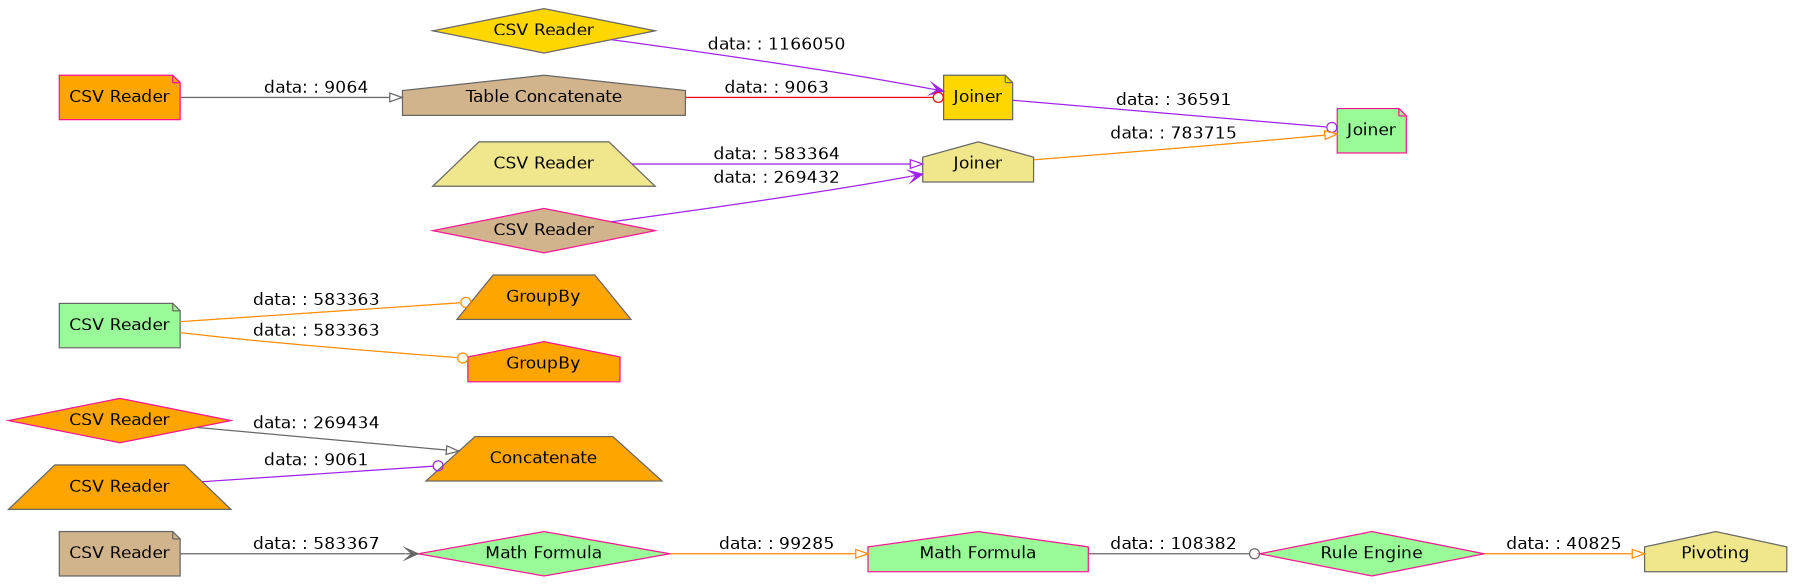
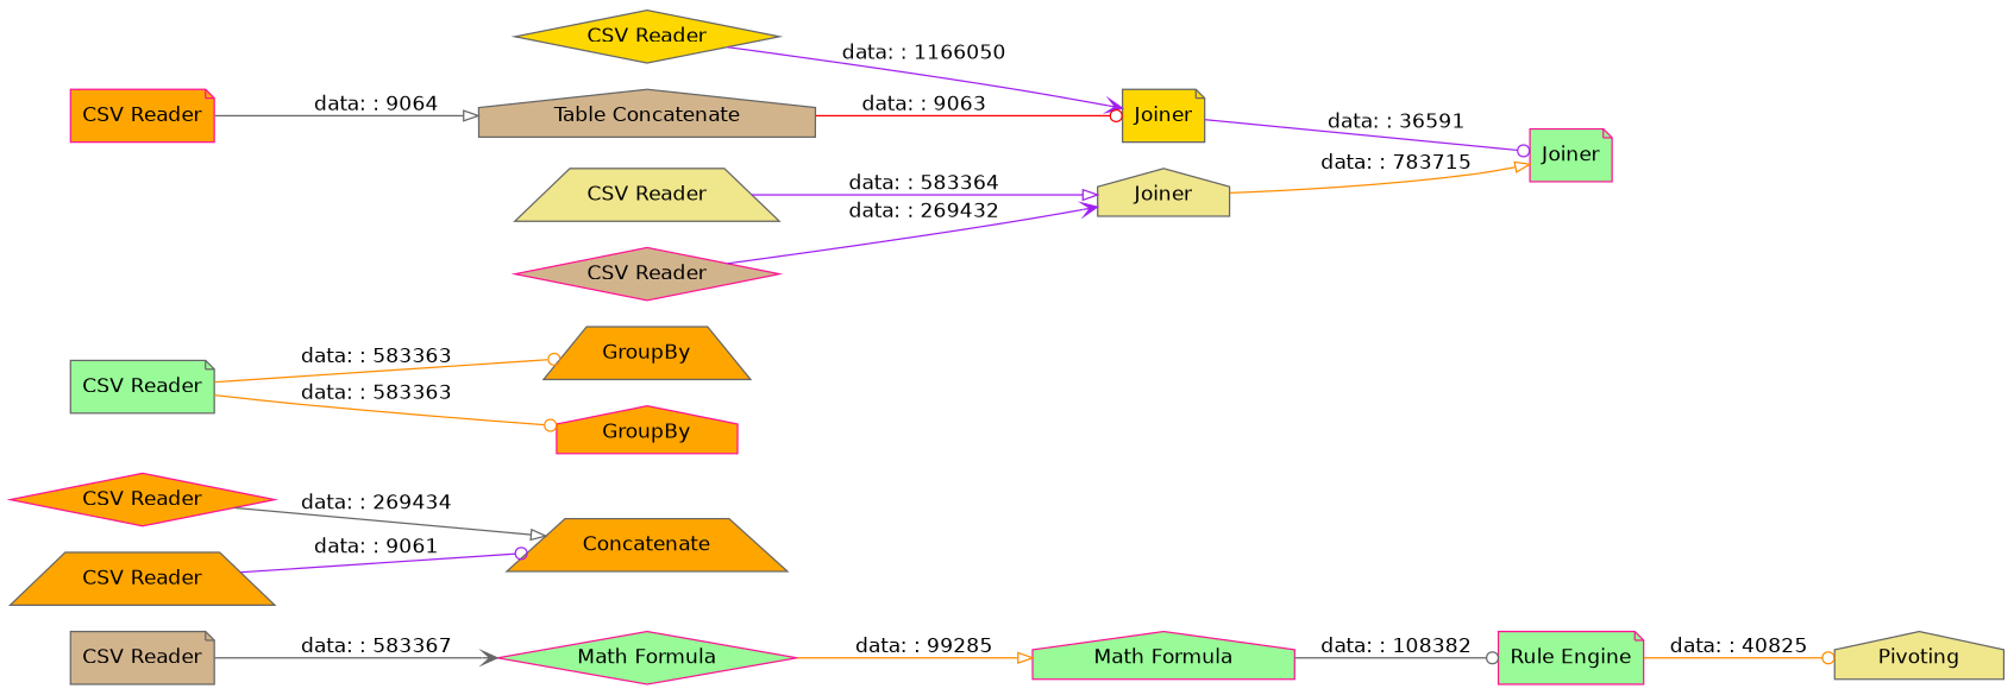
  digraph {
    fontname="DejaVu Sans"
    rankdir=LR
    node [color=gray40 fillcolor=orange fontname="DejaVu Sans" shape=note style=filled]
    edge [arrowhead=onormal color=darkorange fontname="DejaVu Sans"]
-   n1 [color=deeppink fillcolor=palegreen label="Rule Engine" shape=diamond]
+   n1 [color=deeppink fillcolor=palegreen label="Rule Engine"]
    n2 [fillcolor=khaki label=Pivoting shape=house]
    n3 [color=deeppink label="CSV Reader" shape=diamond]
    n4 [label=Concatenate shape=trapezium]
    n5 [label=GroupBy shape=trapezium]
    n6 [label="CSV Reader" shape=trapezium]
    n7 [fillcolor=gold label="CSV Reader" shape=diamond]
    n8 [fillcolor=gold label=Joiner]
    n9 [color=deeppink fillcolor=palegreen label=Joiner]
    n10 [color=deeppink fillcolor=tan label="CSV Reader" shape=diamond]
    n11 [fillcolor=khaki label=Joiner shape=house]
    n12 [fillcolor=khaki label="CSV Reader" shape=trapezium]
    n13 [color=deeppink fillcolor=palegreen label="Math Formula" shape=diamond]
    n14 [color=deeppink fillcolor=palegreen label="Math Formula" shape=house]
    n15 [fillcolor=palegreen label="CSV Reader"]
    n16 [color=deeppink label=GroupBy shape=house]
    n17 [fillcolor=tan label="Table Concatenate" shape=house]
    n18 [color=deeppink label="CSV Reader"]
    n19 [fillcolor=tan label="CSV Reader"]
-   n1 -> n2 [label="data: : 40825"]
+   n1 -> n2 [arrowhead=odot label="data: : 40825"]
    n3 -> n4 [color=gray40 label="data: : 269434"]
    n6 -> n4 [arrowhead=odot color=purple label="data: : 9061"]
    n7 -> n8 [arrowhead=vee color=purple label="data: : 1166050"]
    n8 -> n9 [arrowhead=odot color=purple label="data: : 36591"]
    n10 -> n11 [arrowhead=vee color=purple label="data: : 269432"]
    n11 -> n9 [label="data: : 783715"]
    n12 -> n11 [color=purple label="data: : 583364"]
    n13 -> n14 [label="data: : 99285"]
    n14 -> n1 [arrowhead=odot color=gray40 label="data: : 108382"]
    n15 -> n5 [arrowhead=odot label="data: : 583363"]
    n15 -> n16 [arrowhead=odot label="data: : 583363"]
    n17 -> n8 [arrowhead=odot color=red label="data: : 9063"]
    n18 -> n17 [color=gray40 label="data: : 9064"]
    n19 -> n13 [arrowhead=vee color=gray40 label="data: : 583367"]
  }
